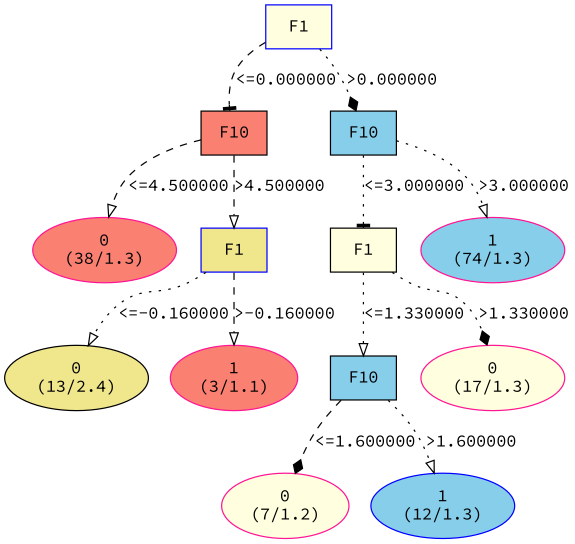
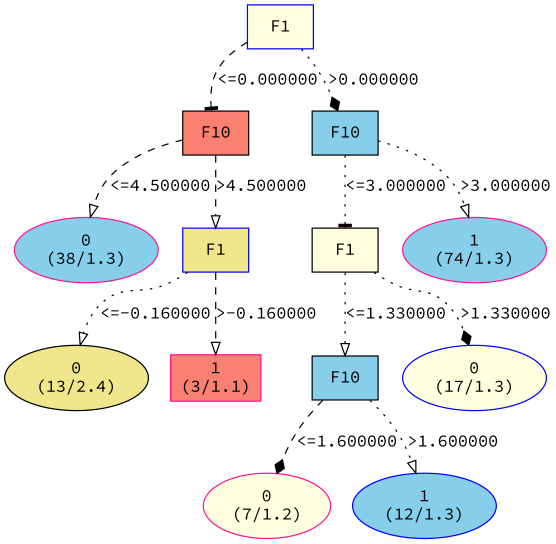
  digraph {
    fontname="Source Code Pro"
    node [color=black fillcolor=lightyellow fontname="Source Code Pro" shape=ellipse style=filled]
    edge [arrowhead=onormal fontname="Source Code Pro" style=dotted]
    n1 [color=blue label="F1\n" shape=box]
    n2 [fillcolor=salmon label="F10\n" shape=box]
    n3 [fillcolor=skyblue label="F10\n" shape=box]
-   n4 [color=deeppink fillcolor=salmon label="0\n(38/1.3)"]
+   n4 [color=deeppink fillcolor=skyblue label="0\n(38/1.3)"]
    n5 [color=blue fillcolor=khaki label="F1\n" shape=box]
    n6 [label="F1\n" shape=box]
    n7 [color=deeppink fillcolor=skyblue label="1\n(74/1.3)"]
    n8 [fillcolor=khaki label="0\n(13/2.4)"]
-   n9 [color=deeppink fillcolor=salmon label="1\n(3/1.1)"]
+   n9 [color=deeppink fillcolor=salmon label="1\n(3/1.1)" shape=box]
    n10 [fillcolor=skyblue label="F10\n" shape=box]
-   n11 [color=deeppink label="0\n(17/1.3)"]
+   n11 [color=blue label="0\n(17/1.3)"]
    n12 [color=deeppink label="0\n(7/1.2)"]
    n13 [color=blue fillcolor=skyblue label="1\n(12/1.3)"]
    n1 -> n2 [arrowhead=tee label="<=0.000000" style=dashed]
    n1 -> n3 [arrowhead=diamond label=">0.000000"]
    n2 -> n4 [label="<=4.500000" style=dashed]
    n2 -> n5 [label=">4.500000" style=dashed]
    n3 -> n6 [arrowhead=tee label="<=3.000000"]
    n3 -> n7 [label=">3.000000"]
    n5 -> n8 [label="<=-0.160000"]
    n5 -> n9 [label=">-0.160000" style=dashed]
    n6 -> n10 [label="<=1.330000"]
    n6 -> n11 [arrowhead=diamond label=">1.330000"]
    n10 -> n12 [arrowhead=diamond label="<=1.600000" style=dashed]
    n10 -> n13 [label=">1.600000"]
  }
